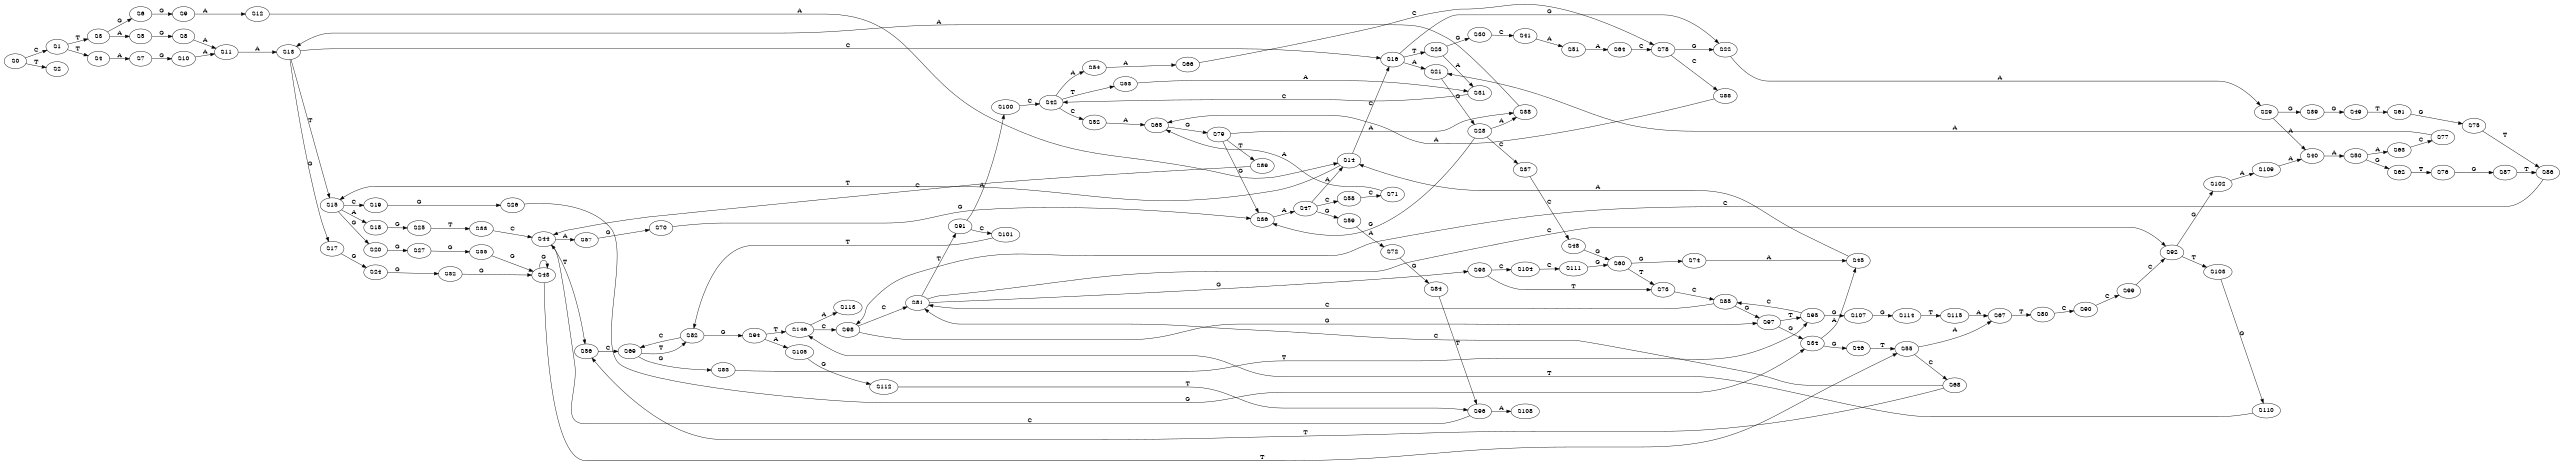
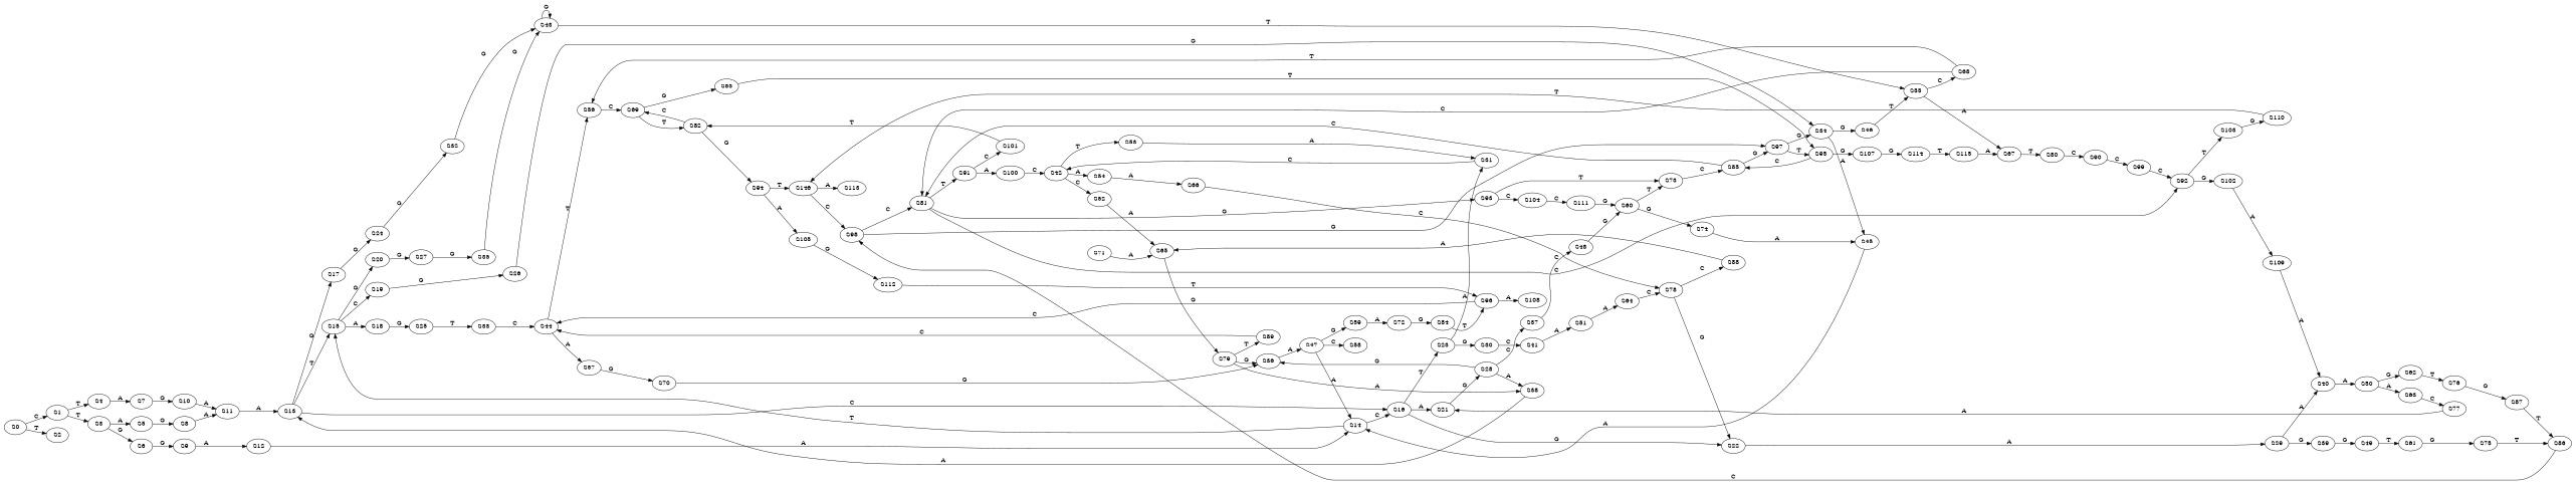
  strict digraph {
    rankdir=LR
    S0
    S1
    S2
    S3
    S4
    S5
    S6
    S7
    S8
    S9
    S10
    S11
    S12
    S13
    S14
    S15
    S16
    S17
    S18
    S19
    S20
    S21
    S22
    S23
    S24
    S25
    S26
    S27
    S28
    S29
    S30
    S31
    S32
    S33
    S34
    S35
    S36
    S37
    S38
    S39
    S40
    S41
    S42
    S43
    S44
    S45
    S46
    S47
    S48
    S49
    S50
    S51
    S52
    S53
    S54
    S55
    S56
    S57
    S58
    S59
    S60
    S61
    S62
    S63
    S64
    S65
    S66
    S67
    S68
    S69
    S70
    S71
    S72
    S73
    S74
    S75
    S76
    S77
    S78
    S79
    S80
    S81
    S82
    S83
    S84
    S85
    S86
    S87
    S88
    S89
    S90
    S91
    S92
    S93
    S94
    S95
    S96
    S97
    S98
    S99
    S100
    S101
    S102
    S103
    S104
    S105
    n107 [label=S146]
    S107
    S108
    S109
    S110
    S111
    S112
    S113
    S114
    S115
    S0 -> S1 [label=C]
    S0 -> S2 [label=T]
    S1 -> S3 [label=T]
    S1 -> S4 [label=T]
    S3 -> S5 [label=A]
    S3 -> S6 [label=G]
    S4 -> S7 [label=A]
    S5 -> S8 [label=G]
    S6 -> S9 [label=G]
    S7 -> S10 [label=G]
    S8 -> S11 [label=A]
    S9 -> S12 [label=A]
    S10 -> S11 [label=A]
    S11 -> S13 [label=A]
    S12 -> S14 [label=A]
    S13 -> S15 [label=T]
    S13 -> S16 [label=C]
    S13 -> S17 [label=G]
    S14 -> S15 [label=T]
    S14 -> S16 [label=C]
    S15 -> S18 [label=A]
    S15 -> S19 [label=C]
    S15 -> S20 [label=G]
    S16 -> S21 [label=A]
    S16 -> S22 [label=G]
    S16 -> S23 [label=T]
    S17 -> S24 [label=G]
    S18 -> S25 [label=G]
    S19 -> S26 [label=G]
    S20 -> S27 [label=G]
    S21 -> S28 [label=G]
    S22 -> S29 [label=A]
    S23 -> S30 [label=G]
    S23 -> S31 [label=A]
    S24 -> S32 [label=G]
    S25 -> S33 [label=T]
    S26 -> S34 [label=G]
    S27 -> S35 [label=G]
    S28 -> S36 [label=G]
    S28 -> S37 [label=C]
    S28 -> S38 [label=A]
    S29 -> S39 [label=G]
    S29 -> S40 [label=A]
    S30 -> S41 [label=C]
    S31 -> S42 [label=C]
    S32 -> S43 [label=G]
    S33 -> S44 [label=C]
    S34 -> S45 [label=A]
    S34 -> S46 [label=G]
    S35 -> S43 [label=G]
    S36 -> S47 [label=A]
    S37 -> S48 [label=C]
    S38 -> S13 [label=A]
    S39 -> S49 [label=G]
    S40 -> S50 [label=A]
    S41 -> S51 [label=A]
    S42 -> S52 [label=C]
    S42 -> S53 [label=T]
    S42 -> S54 [label=A]
    S43 -> S43 [label=G]
    S43 -> S55 [label=T]
    S44 -> S56 [label=T]
    S44 -> S57 [label=A]
    S45 -> S14 [label=A]
    S46 -> S55 [label=T]
    S47 -> S14 [label=A]
    S47 -> S58 [label=C]
    S47 -> S59 [label=G]
    S48 -> S60 [label=G]
    S49 -> S61 [label=T]
    S50 -> S62 [label=G]
    S50 -> S63 [label=A]
    S51 -> S64 [label=A]
    S52 -> S65 [label=A]
    S53 -> S31 [label=A]
    S54 -> S66 [label=A]
    S55 -> S67 [label=A]
    S55 -> S68 [label=C]
    S56 -> S69 [label=C]
    S57 -> S70 [label=G]
-   S58 -> S71 [label=C]
    S59 -> S72 [label=A]
    S60 -> S73 [label=T]
    S60 -> S74 [label=G]
    S61 -> S75 [label=G]
    S62 -> S76 [label=T]
    S63 -> S77 [label=C]
    S64 -> S78 [label=C]
    S65 -> S79 [label=G]
    S66 -> S78 [label=C]
    S67 -> S80 [label=T]
    S68 -> S56 [label=T]
    S68 -> S81 [label=C]
    S69 -> S82 [label=T]
    S69 -> S83 [label=G]
    S70 -> S36 [label=G]
    S71 -> S65 [label=A]
    S72 -> S84 [label=G]
    S73 -> S85 [label=C]
    S74 -> S45 [label=A]
    S75 -> S86 [label=T]
    S76 -> S87 [label=G]
    S77 -> S21 [label=A]
    S78 -> S22 [label=G]
    S78 -> S88 [label=C]
    S79 -> S36 [label=G]
    S79 -> S38 [label=A]
    S79 -> S89 [label=T]
    S80 -> S90 [label=C]
    S81 -> S91 [label=T]
    S81 -> S92 [label=C]
    S81 -> S93 [label=G]
    S82 -> S69 [label=C]
    S82 -> S94 [label=G]
    S83 -> S95 [label=T]
    S84 -> S96 [label=T]
    S85 -> S81 [label=C]
    S85 -> S97 [label=G]
    S86 -> S98 [label=C]
    S87 -> S86 [label=T]
    S88 -> S65 [label=A]
    S89 -> S44 [label=C]
    S90 -> S99 [label=C]
    S91 -> S100 [label=A]
    S91 -> S101 [label=C]
    S92 -> S102 [label=G]
    S92 -> S103 [label=T]
    S93 -> S73 [label=T]
    S93 -> S104 [label=C]
    S94 -> S105 [label=A]
    S94 -> n107 [label=T]
    S95 -> S85 [label=C]
    S95 -> S107 [label=G]
    S96 -> S44 [label=C]
    S96 -> S108 [label=A]
    S97 -> S34 [label=G]
    S97 -> S95 [label=T]
    S98 -> S81 [label=C]
    S98 -> S97 [label=G]
    S99 -> S92 [label=C]
    S100 -> S42 [label=C]
    S101 -> S82 [label=T]
    S102 -> S109 [label=A]
    S103 -> S110 [label=G]
    S104 -> S111 [label=C]
    S105 -> S112 [label=G]
    n107 -> S98 [label=C]
    n107 -> S113 [label=A]
    S107 -> S114 [label=G]
    S109 -> S40 [label=A]
    S110 -> n107 [label=T]
    S111 -> S60 [label=G]
    S112 -> S96 [label=T]
    S114 -> S115 [label=T]
    S115 -> S67 [label=A]
  }
